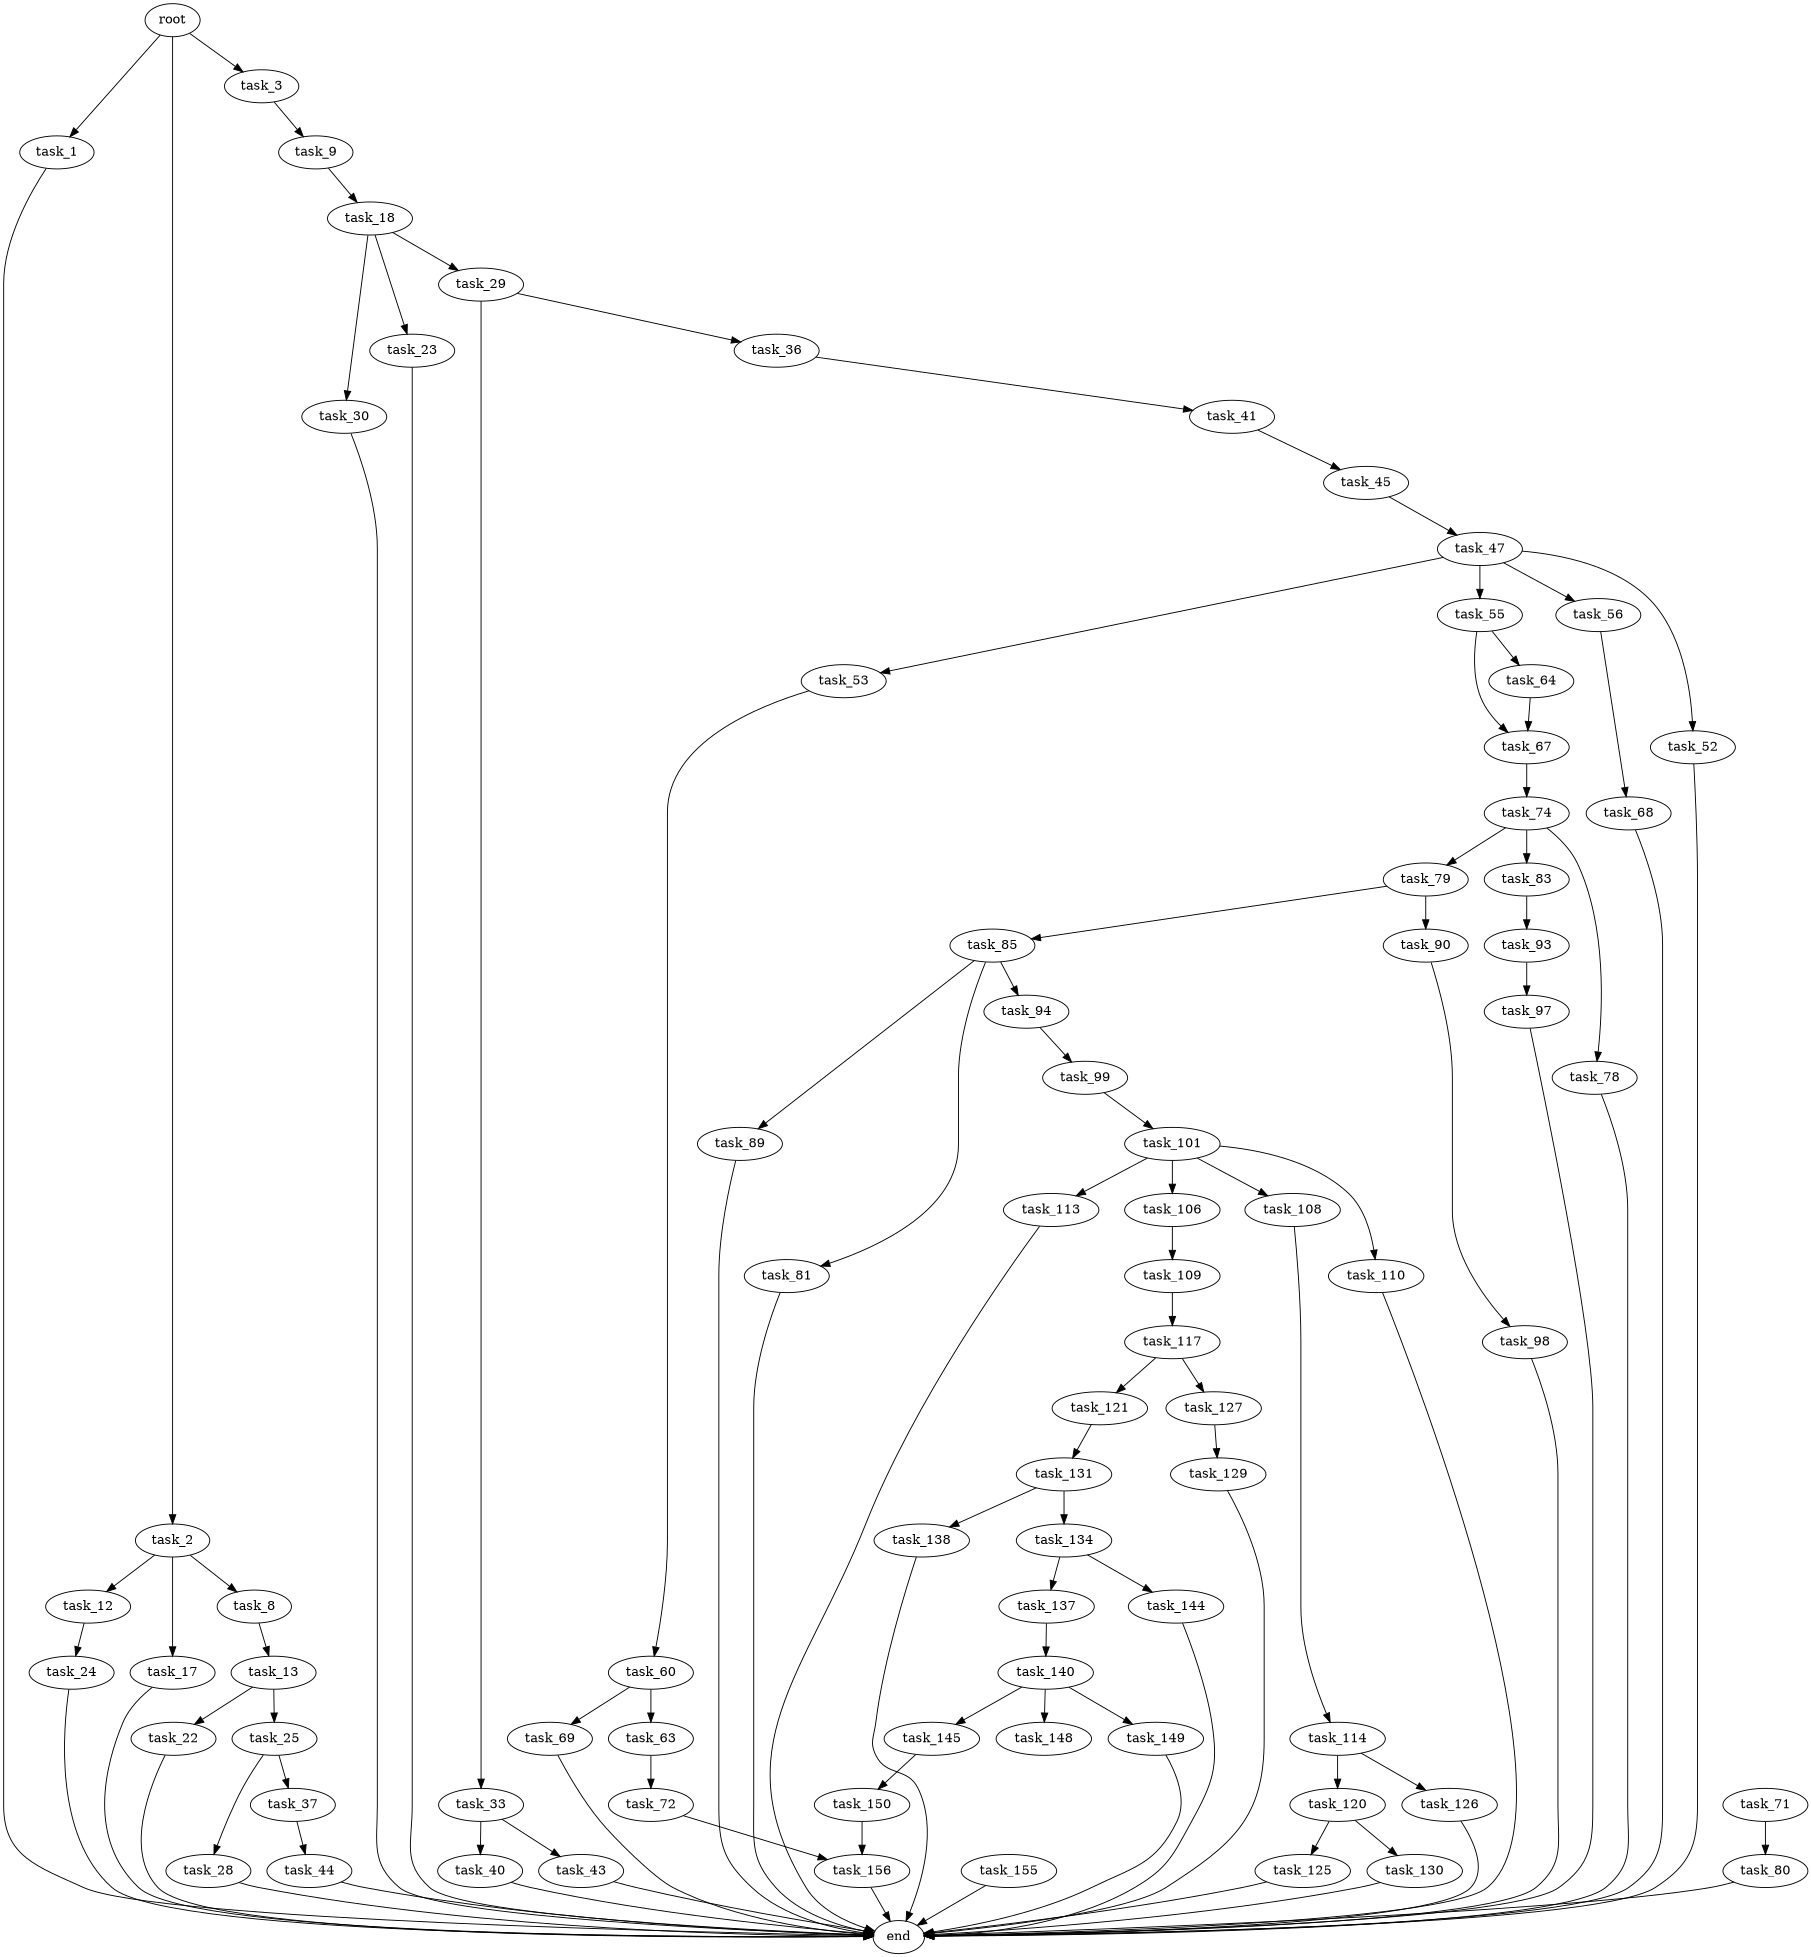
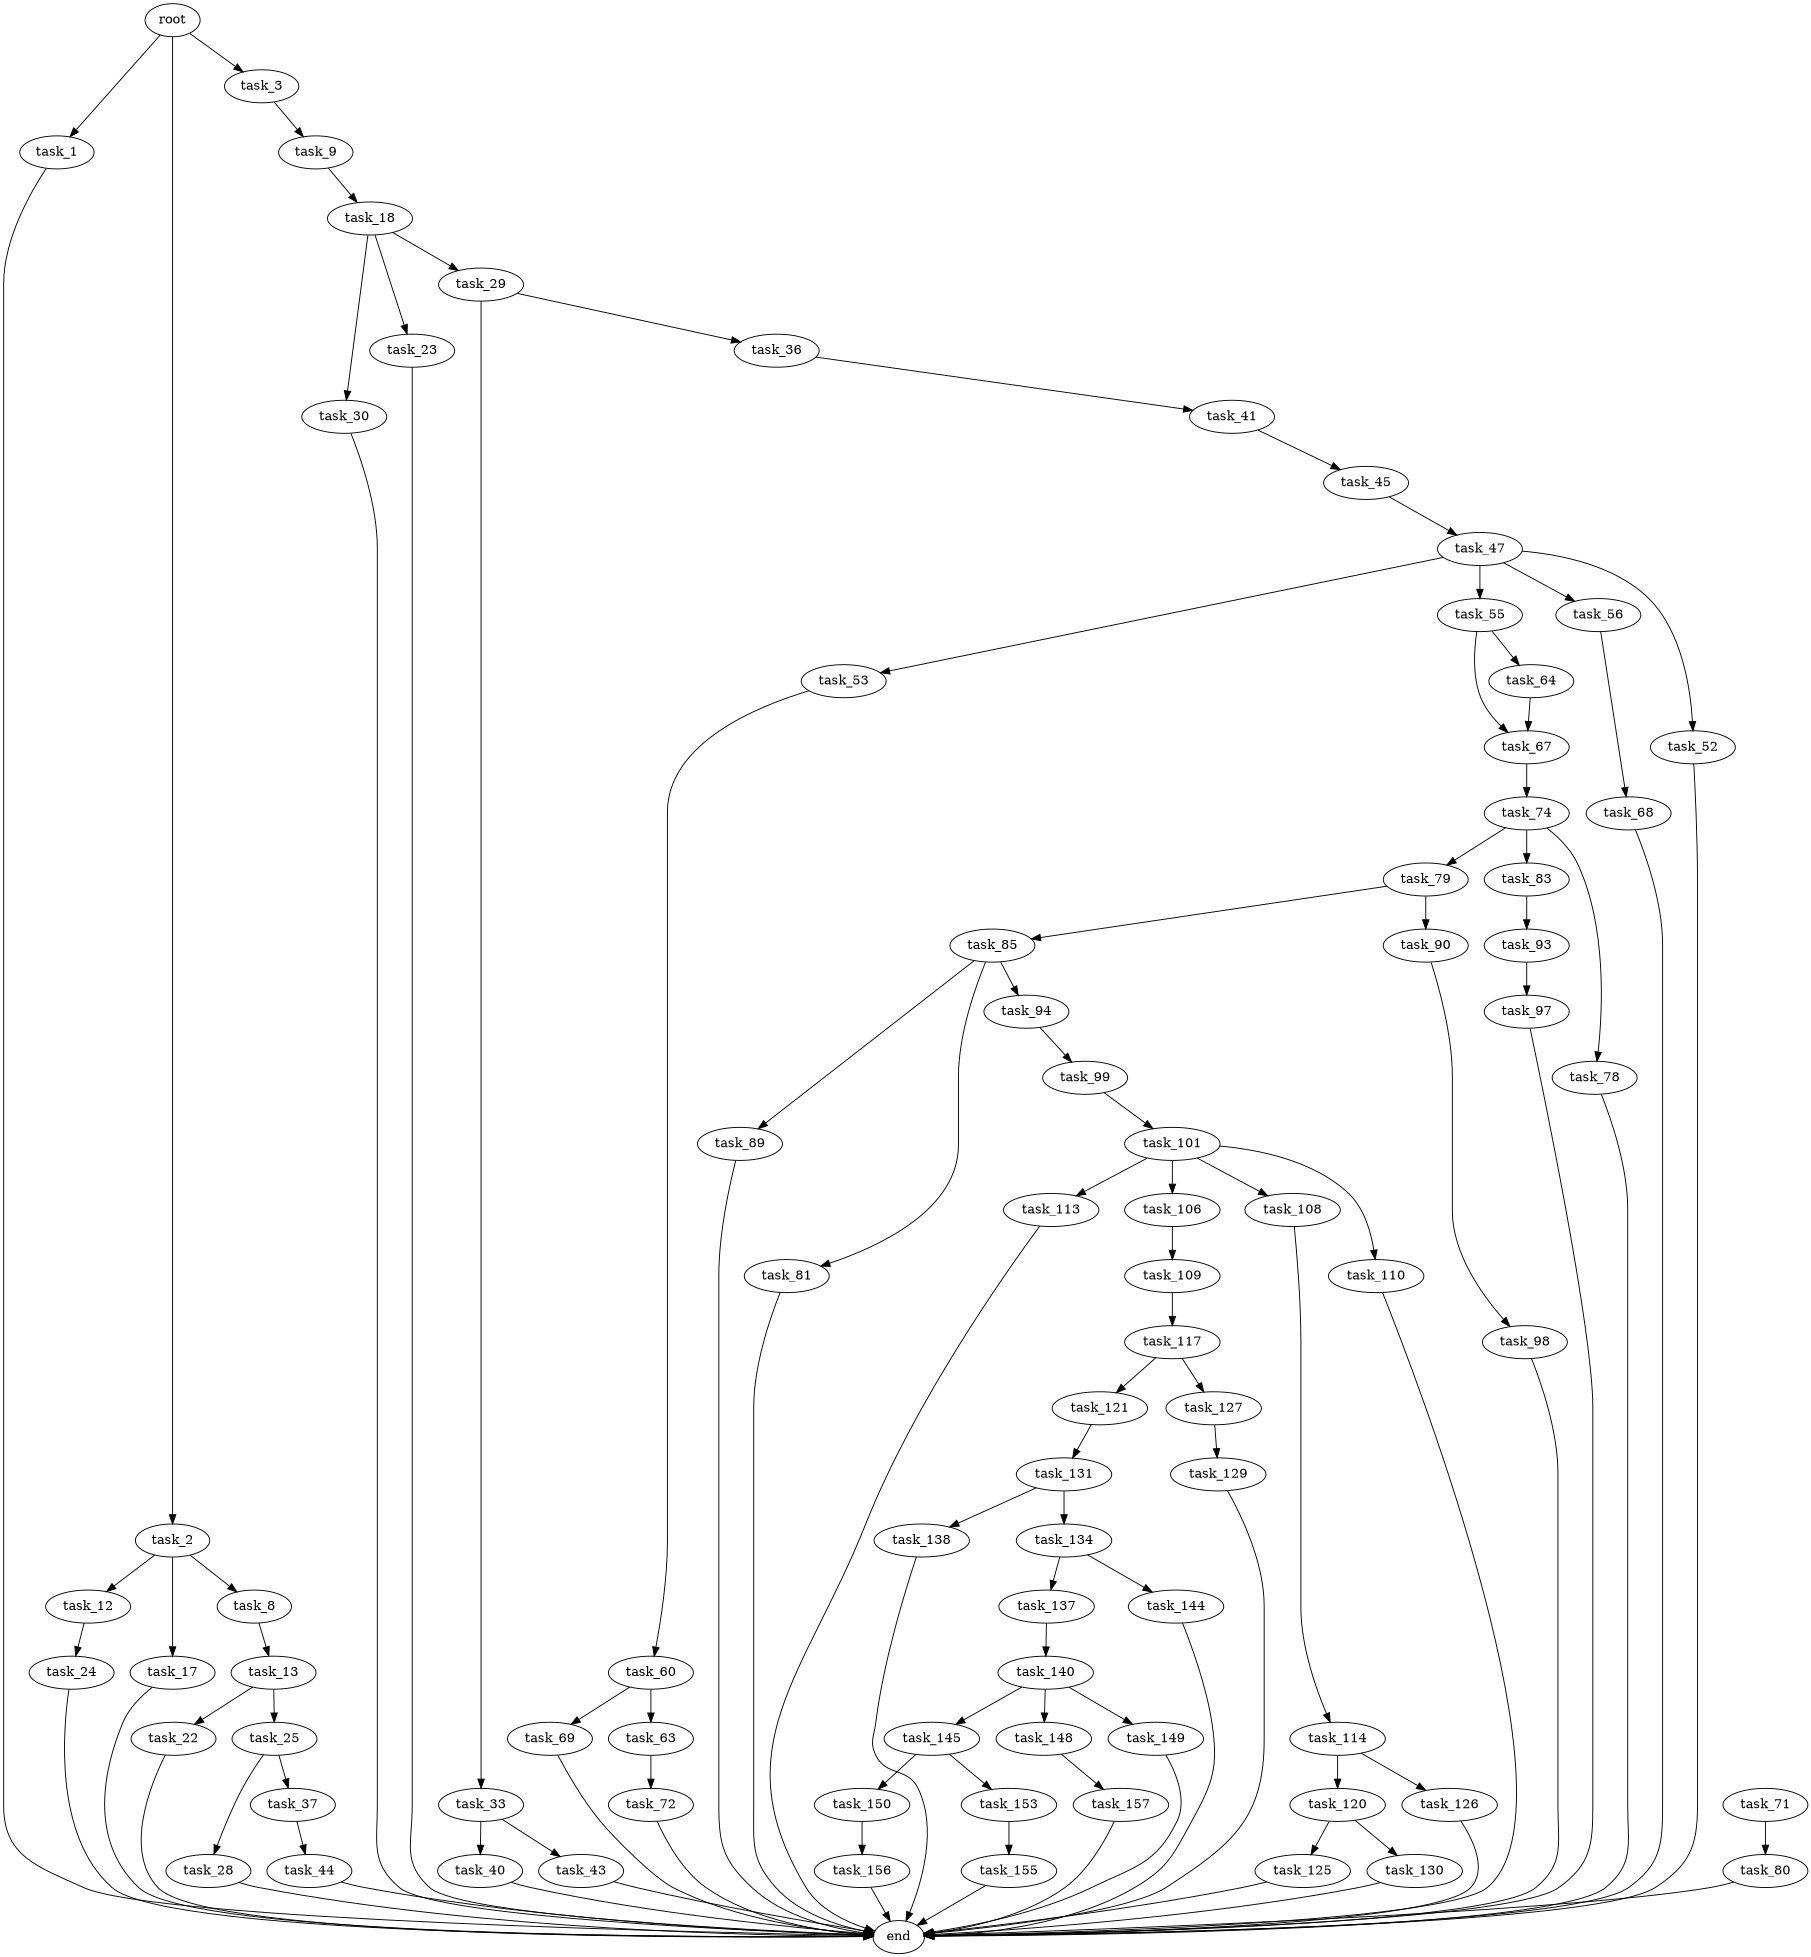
  digraph {
    root
    task_1
    task_2
    task_3
    end
    task_8
    task_12
    task_17
    task_9
    task_13
    task_24
    task_18
    task_22
    task_25
    task_23
    task_29
    task_30
    task_28
    task_37
    task_33
    task_36
    task_44
    task_40
    task_43
    task_41
    task_45
    task_47
    task_52
    task_53
    task_55
    task_56
    task_60
    task_64
    task_67
    task_68
    task_63
    task_69
    task_74
    task_72
    task_71
    task_80
    task_78
    task_79
    task_83
    task_85
    task_90
    task_93
    task_89
    n49 [label=task_81]
    task_94
    task_98
    task_97
    task_99
    task_101
    task_106
    task_108
    task_110
    task_113
    task_109
    task_114
    task_117
    task_120
    task_126
    task_121
    task_127
    task_125
    task_130
    task_131
    task_129
    task_134
    task_138
    task_137
    task_144
    task_140
    task_145
    task_148
    task_149
    task_150
+   task_153
+   task_157
    task_156
    task_155
    root -> task_1
    root -> task_2
    root -> task_3
    task_1 -> end
    task_2 -> task_8
    task_2 -> task_12
    task_2 -> task_17
    task_3 -> task_9
    task_8 -> task_13
    task_12 -> task_24
    task_17 -> end
    task_9 -> task_18
    task_13 -> task_22
    task_13 -> task_25
    task_24 -> end
    task_18 -> task_23
    task_18 -> task_29
    task_18 -> task_30
    task_22 -> end
    task_25 -> task_28
    task_25 -> task_37
    task_23 -> end
    task_29 -> task_33
    task_29 -> task_36
    task_30 -> end
    task_28 -> end
    task_37 -> task_44
    task_33 -> task_40
    task_33 -> task_43
    task_36 -> task_41
    task_44 -> end
    task_40 -> end
    task_43 -> end
    task_41 -> task_45
    task_45 -> task_47
    task_47 -> task_52
    task_47 -> task_53
    task_47 -> task_55
    task_47 -> task_56
    task_52 -> end
    task_53 -> task_60
    task_55 -> task_64
    task_55 -> task_67
    task_56 -> task_68
    task_60 -> task_63
    task_60 -> task_69
    task_64 -> task_67
    task_67 -> task_74
    task_68 -> end
    task_63 -> task_72
    task_69 -> end
    task_74 -> task_78
    task_74 -> task_79
    task_74 -> task_83
-   task_72 -> task_156
+   task_72 -> end
    task_71 -> task_80
    task_80 -> end
    task_78 -> end
    task_79 -> task_85
    task_79 -> task_90
    task_83 -> task_93
    task_85 -> task_89
    task_85 -> n49
    task_85 -> task_94
    task_90 -> task_98
    task_93 -> task_97
    task_89 -> end
    n49 -> end
    task_94 -> task_99
    task_98 -> end
    task_97 -> end
    task_99 -> task_101
    task_101 -> task_106
    task_101 -> task_108
    task_101 -> task_110
    task_101 -> task_113
    task_106 -> task_109
    task_108 -> task_114
    task_110 -> end
    task_113 -> end
    task_109 -> task_117
    task_114 -> task_120
    task_114 -> task_126
    task_117 -> task_121
    task_117 -> task_127
    task_120 -> task_125
    task_120 -> task_130
    task_126 -> end
    task_121 -> task_131
    task_127 -> task_129
    task_125 -> end
    task_130 -> end
    task_131 -> task_134
    task_131 -> task_138
    task_129 -> end
    task_134 -> task_137
    task_134 -> task_144
    task_138 -> end
    task_137 -> task_140
    task_144 -> end
    task_140 -> task_145
    task_140 -> task_148
    task_140 -> task_149
    task_145 -> task_150
+   task_145 -> task_153
+   task_148 -> task_157
    task_149 -> end
    task_150 -> task_156
+   task_153 -> task_155
+   task_157 -> end
    task_156 -> end
    task_155 -> end
  }
